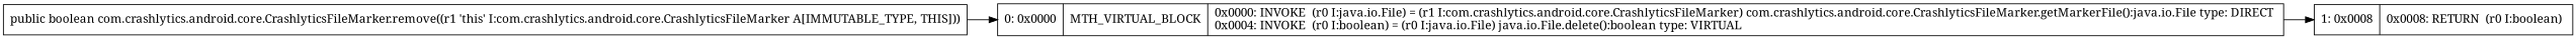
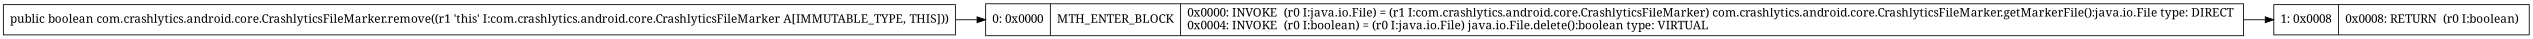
  digraph {
    rankdir=LR
    fontname="Noto Serif"
    node [shape=record fontname="Noto Serif"]
    edge [fontname="Noto Serif"]
-   n1 [label="{0\:\ 0x0000|MTH_VIRTUAL_BLOCK\l|0x0000: INVOKE  (r0 I:java.io.File) = (r1 I:com.crashlytics.android.core.CrashlyticsFileMarker) com.crashlytics.android.core.CrashlyticsFileMarker.getMarkerFile():java.io.File type: DIRECT \l0x0004: INVOKE  (r0 I:boolean) = (r0 I:java.io.File) java.io.File.delete():boolean type: VIRTUAL \l}"]
+   n1 [label="{0\:\ 0x0000|MTH_ENTER_BLOCK\l|0x0000: INVOKE  (r0 I:java.io.File) = (r1 I:com.crashlytics.android.core.CrashlyticsFileMarker) com.crashlytics.android.core.CrashlyticsFileMarker.getMarkerFile():java.io.File type: DIRECT \l0x0004: INVOKE  (r0 I:boolean) = (r0 I:java.io.File) java.io.File.delete():boolean type: VIRTUAL \l}"]
    n2 [label="{1\:\ 0x0008|0x0008: RETURN  (r0 I:boolean) \l}"]
    n3 [label="{public boolean com.crashlytics.android.core.CrashlyticsFileMarker.remove((r1 'this' I:com.crashlytics.android.core.CrashlyticsFileMarker A[IMMUTABLE_TYPE, THIS])) }"]
    n1 -> n2
    n3 -> n1
  }
